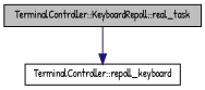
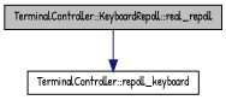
  digraph {
    rankdir=TB
    fontname="Patrick Hand"
    node [color=black fontname="Patrick Hand" fontsize=10 shape=record style=filled]
-   n1 [fillcolor=grey75 fontcolor=black height=0.2 label="TerminalController::KeyboardRepoll::real_task" width=0.4]
+   n1 [fillcolor=grey75 fontcolor=black height=0.2 label="TerminalController::KeyboardRepoll::real_repoll" width=0.4]
    n2 [fillcolor=white height=0.2 label="TerminalController::repoll_keyboard" width=0.4]
    n1 -> n2 [color=midnightblue fontname="Patrick Hand" fontsize=10 labelfontname=FreeSans labelfontsize=10 style=solid]
  }
